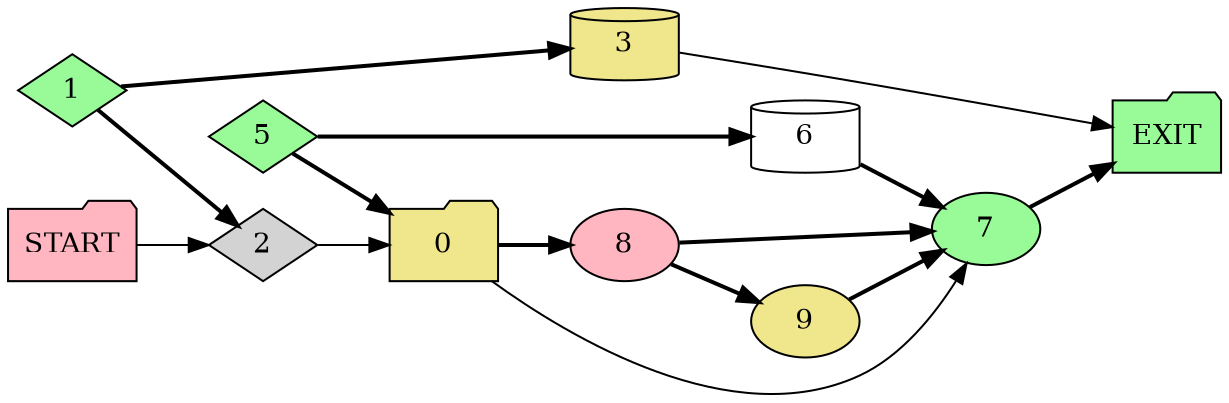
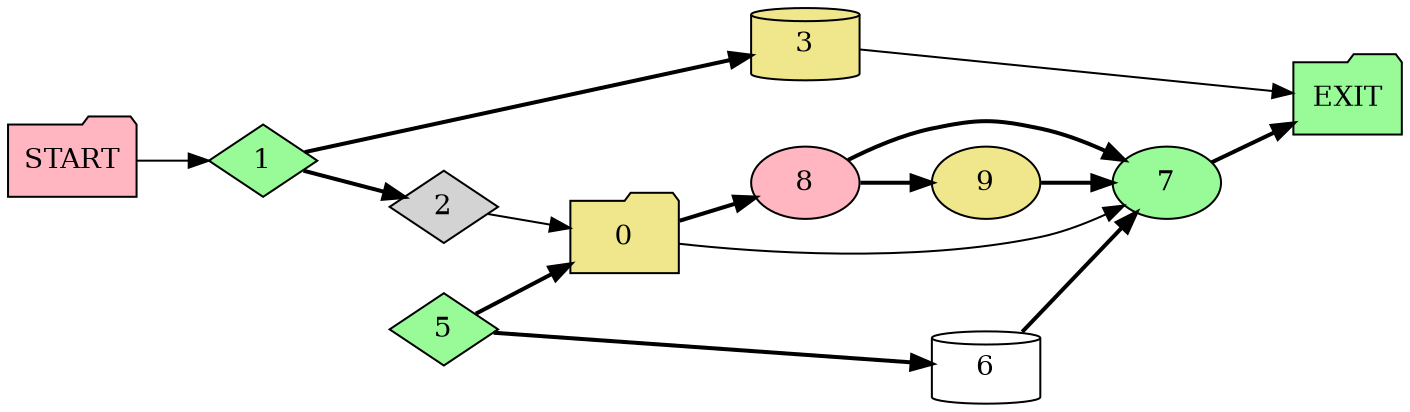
  digraph {
    rankdir=LR
    node [fillcolor=palegreen shape=folder style=filled]
    edge [style=bold]
    n1 [fillcolor=lightpink label=START]
    1 [shape=diamond]
    2 [fillcolor=lightgrey shape=diamond]
    3 [fillcolor=khaki shape=cylinder]
    n5 [label=EXIT]
    n6 [fillcolor=khaki label=0]
    7 [shape=ellipse]
    8 [fillcolor=lightpink shape=ellipse]
    5 [shape=diamond]
    6 [fillcolor=white shape=cylinder]
    9 [fillcolor=khaki shape=ellipse]
-   n1 -> 2 [style=solid]
+   n1 -> 1 [style=solid]
    1 -> 2
    1 -> 3
    2 -> n6 [style=solid]
    3 -> n5 [style=solid]
    n6 -> 7 [style=solid]
    n6 -> 8
    7 -> n5
    8 -> 7
    8 -> 9
    5 -> n6
    5 -> 6
    6 -> 7
    9 -> 7
  }
